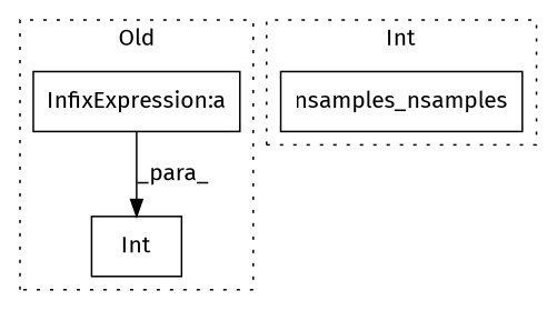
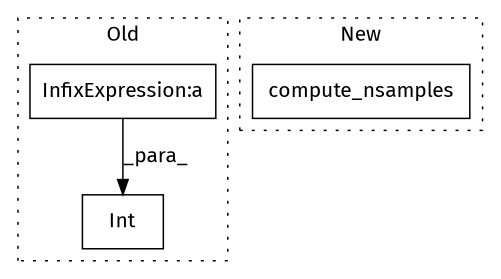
  digraph {
    fontname="Fira Sans"
    node [a=32 shape=box fontname="Fira Sans"]
    n1 [l="4,1" label=Int s="247,265"]
    n2 [a=27 l=3 label="InfixExpression:a" s=253]
-   n3 [l="17,1" label=nsamples_nsamples s="292,321"]
+   n3 [l="17,1" label=compute_nsamples s="292,321"]
    subgraph cluster_1 {
      label=Old
      style=dotted
      n1
      n2
    }
    subgraph cluster_2 {
-     label=Int
+     label=New
      style=dotted
      n3
    }
    n2 -> n1 [label=_para_ fontname="Fira Sans"]
  }
